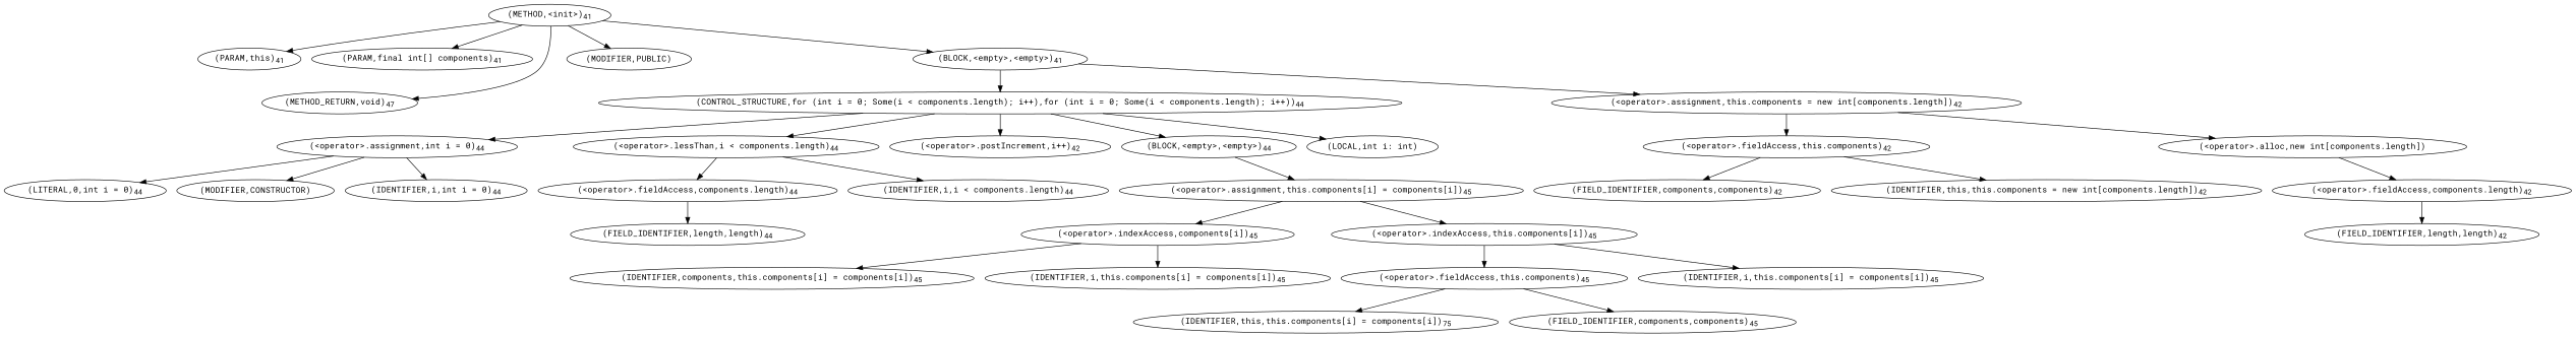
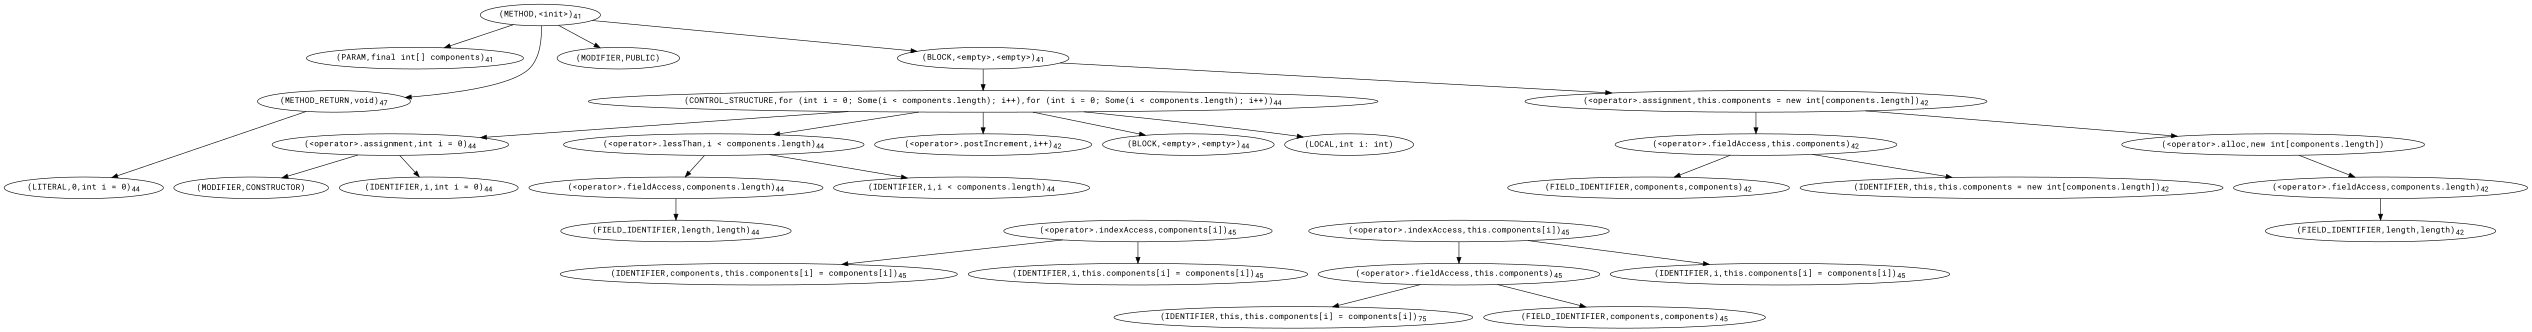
  digraph {
    fontname="Roboto Mono"
    node [fontname="Roboto Mono"]
    edge [fontname="Roboto Mono"]
    n1 [label=<(METHOD,&lt;init&gt;)<SUB>41</SUB>>]
-   n2 [label=<(PARAM,this)<SUB>41</SUB>>]
    n3 [label=<(PARAM,final int[] components)<SUB>41</SUB>>]
    n4 [label=<(BLOCK,&lt;empty&gt;,&lt;empty&gt;)<SUB>41</SUB>>]
    n5 [label=<(MODIFIER,PUBLIC)>]
    n6 [label=<(METHOD_RETURN,void)<SUB>47</SUB>>]
    n7 [label=<(&lt;operator&gt;.assignment,this.components = new int[components.length])<SUB>42</SUB>>]
    n8 [label=<(CONTROL_STRUCTURE,for (int i = 0; Some(i &lt; components.length); i++),for (int i = 0; Some(i &lt; components.length); i++))<SUB>44</SUB>>]
    n9 [label=<(MODIFIER,CONSTRUCTOR)>]
    n10 [label=<(&lt;operator&gt;.fieldAccess,this.components)<SUB>42</SUB>>]
    n11 [label=<(&lt;operator&gt;.alloc,new int[components.length])>]
    n12 [label=<(LOCAL,int i: int)>]
    n13 [label=<(&lt;operator&gt;.assignment,int i = 0)<SUB>44</SUB>>]
    n14 [label=<(&lt;operator&gt;.lessThan,i &lt; components.length)<SUB>44</SUB>>]
    n15 [label=<(&lt;operator&gt;.postIncrement,i++)<SUB>42</SUB>>]
    n16 [label=<(BLOCK,&lt;empty&gt;,&lt;empty&gt;)<SUB>44</SUB>>]
    n17 [label=<(IDENTIFIER,this,this.components = new int[components.length])<SUB>42</SUB>>]
    n18 [label=<(FIELD_IDENTIFIER,components,components)<SUB>42</SUB>>]
    n19 [label=<(&lt;operator&gt;.fieldAccess,components.length)<SUB>42</SUB>>]
    n20 [label=<(FIELD_IDENTIFIER,length,length)<SUB>42</SUB>>]
    n21 [label=<(IDENTIFIER,i,int i = 0)<SUB>44</SUB>>]
    n22 [label=<(LITERAL,0,int i = 0)<SUB>44</SUB>>]
    n23 [label=<(IDENTIFIER,i,i &lt; components.length)<SUB>44</SUB>>]
    n24 [label=<(&lt;operator&gt;.fieldAccess,components.length)<SUB>44</SUB>>]
-   n25 [label=<(&lt;operator&gt;.assignment,this.components[i] = components[i])<SUB>45</SUB>>]
    n26 [label=<(FIELD_IDENTIFIER,length,length)<SUB>44</SUB>>]
    n27 [label=<(&lt;operator&gt;.indexAccess,this.components[i])<SUB>45</SUB>>]
    n28 [label=<(&lt;operator&gt;.indexAccess,components[i])<SUB>45</SUB>>]
    n29 [label=<(&lt;operator&gt;.fieldAccess,this.components)<SUB>45</SUB>>]
    n30 [label=<(IDENTIFIER,i,this.components[i] = components[i])<SUB>45</SUB>>]
    n31 [label=<(IDENTIFIER,components,this.components[i] = components[i])<SUB>45</SUB>>]
    n32 [label=<(IDENTIFIER,i,this.components[i] = components[i])<SUB>45</SUB>>]
    n33 [label=<(IDENTIFIER,this,this.components[i] = components[i])<SUB>75</SUB>>]
    n34 [label=<(FIELD_IDENTIFIER,components,components)<SUB>45</SUB>>]
-   n1 -> n2
    n1 -> n3
    n1 -> n4
    n1 -> n5
    n1 -> n6
    n4 -> n7
    n4 -> n8
    n7 -> n10
    n7 -> n11
    n8 -> n12
    n8 -> n13
    n8 -> n14
    n8 -> n15
    n8 -> n16
    n10 -> n17
    n10 -> n18
    n11 -> n19
    n13 -> n9
    n13 -> n21
-   n13 -> n22
+   n6 -> n22
    n14 -> n23
    n14 -> n24
-   n16 -> n25
    n19 -> n20
    n24 -> n26
-   n25 -> n27
-   n25 -> n28
    n27 -> n29
    n27 -> n30
    n28 -> n31
    n28 -> n32
    n29 -> n33
    n29 -> n34
  }
